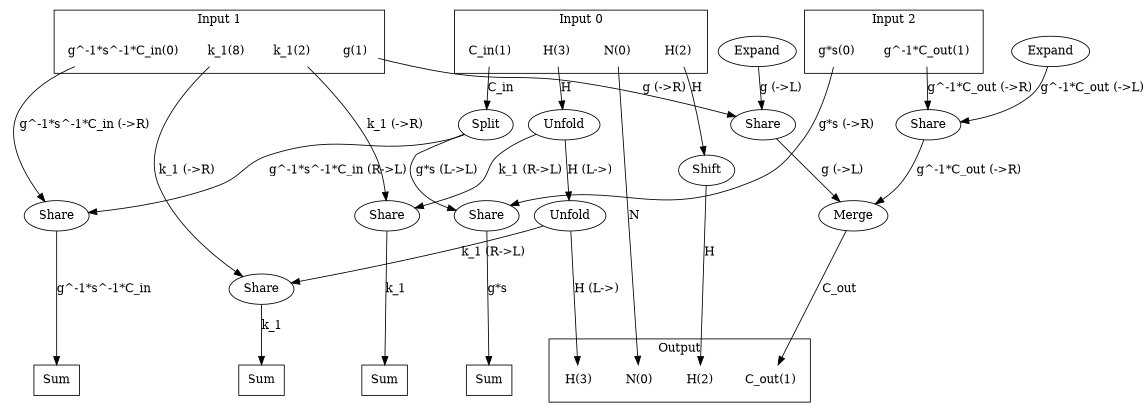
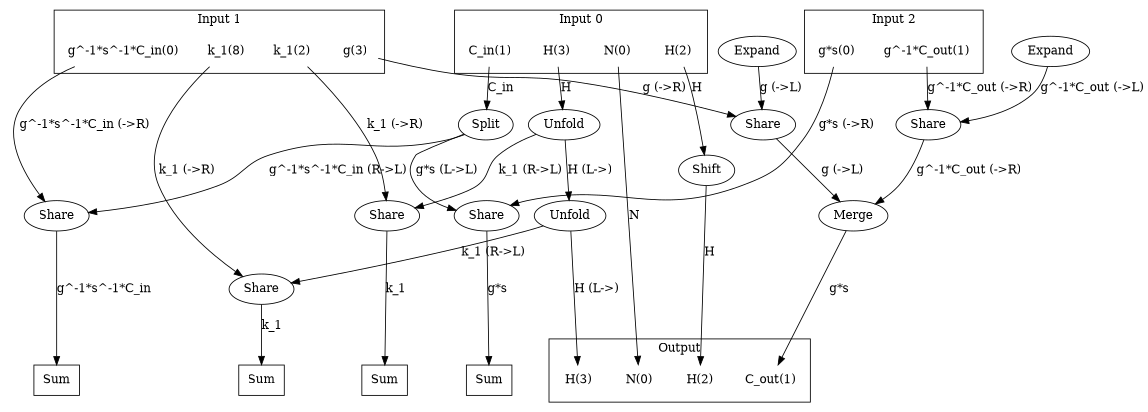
  digraph {
    newrank=true
    node [shape=none]
    n1 [label=Sum shape=box]
    n2 [label=Sum shape=box]
    n3 [label=Sum shape=box]
    n4 [label=Sum shape=box]
    n5 [label="N(0)"]
    n6 [label="C_out(1)"]
    n7 [label="H(2)"]
    n8 [label="H(3)"]
    n9 [label="N(0)"]
    n10 [label="C_in(1)"]
    n11 [label="H(2)"]
    n12 [label="H(3)"]
    n13 [label="g^-1*s^-1*C_in(0)"]
    n14 [label="k_1(8)"]
    n15 [label="k_1(2)"]
-   n16 [label="g(1)"]
+   n16 [label="g(3)"]
    n17 [label="g*s(0)"]
    n18 [label="g^-1*C_out(1)"]
    n19 [label=Split shape=""]
    n20 [label=Shift shape=""]
    n21 [label=Unfold shape=""]
    n22 [label=Share shape=""]
    n23 [label=Share shape=""]
    n24 [label=Share shape=""]
    n25 [label=Share shape=""]
    n26 [label=Share shape=""]
    n27 [label=Share shape=""]
    n28 [label=Expand shape=""]
    n29 [label=Merge shape=""]
    n30 [label=Unfold shape=""]
    n31 [label=Expand shape=""]
    subgraph sub_1 {
      rank=same
      n1
      n2
      n3
      n4
      n5
      n6
      n7
      n8
    }
    subgraph sub_2 {
      rank=same
      n9
      n10
      n11
      n12
      n13
      n14
      n15
      n16
      n17
      n18
    }
    subgraph cluster_3 {
      label=Output
      n5
      n6
      n7
      n8
    }
    subgraph cluster_4 {
      label="Input 0"
      n9
      n10
      n11
      n12
    }
    subgraph cluster_5 {
      label="Input 1"
      n13
      n14
      n15
      n16
    }
    subgraph cluster_6 {
      label="Input 2"
      n17
      n18
    }
    n9 -> n5 [label=N]
    n10 -> n19 [label=C_in]
    n11 -> n20 [label=H]
    n12 -> n21 [label=H]
    n13 -> n22 [label="g^-1*s^-1*C_in (->R)"]
    n14 -> n23 [label="k_1 (->R)"]
    n15 -> n24 [label="k_1 (->R)"]
    n16 -> n25 [label="g (->R)"]
    n17 -> n26 [label="g*s (->R)"]
    n18 -> n27 [label="g^-1*C_out (->R)"]
    n19 -> n22 [label="g^-1*s^-1*C_in (R->L)"]
    n19 -> n26 [label="g*s (L->L)"]
    n20 -> n7 [label=H]
    n21 -> n24 [label="k_1 (R->L)"]
    n21 -> n30 [label="H (L->)"]
    n22 -> n4 [label="g^-1*s^-1*C_in"]
    n23 -> n2 [label=k_1]
    n24 -> n1 [label=k_1]
    n25 -> n29 [label="g (->L)"]
    n26 -> n3 [label="g*s"]
    n27 -> n29 [label="g^-1*C_out (->R)"]
    n28 -> n27 [label="g^-1*C_out (->L)"]
-   n29 -> n6 [label=C_out]
+   n29 -> n6 [label="g*s"]
    n30 -> n8 [label="H (L->)"]
    n30 -> n23 [label="k_1 (R->L)"]
    n31 -> n25 [label="g (->L)"]
  }
